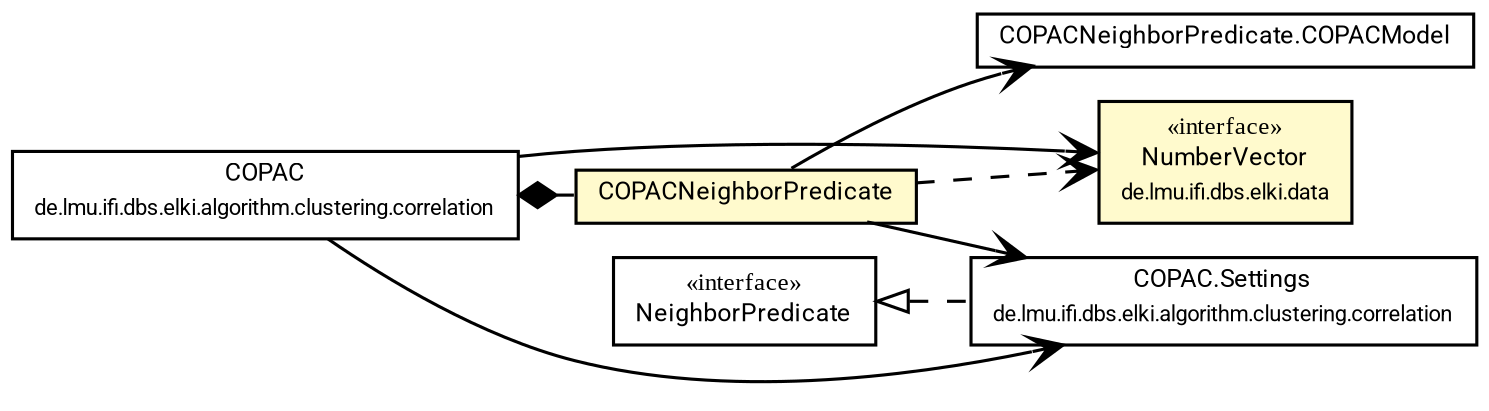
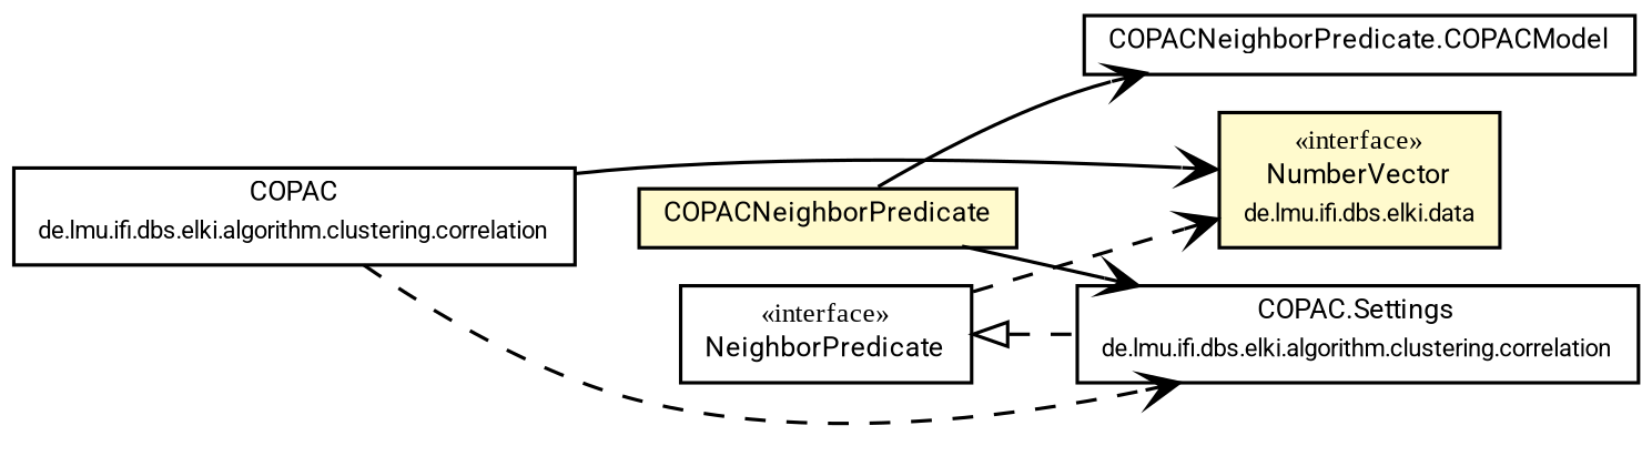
  digraph {
    fontname="Liberation Serif"
    nodesep=0.15
    rankdir=LR
    ranksep=0.25
    node [fontcolor=black fontname="Liberation Serif" fontsize=8 margin=0 shape=plaintext]
    edge [arrowhead=open color=black fontname="Liberation Serif" fontsize=7 labelfontname=Roboto labelfontsize=7 weight=1]
    n1 [height=0 label=<<table title="de.lmu.ifi.dbs.elki.algorithm.clustering.correlation.COPAC" border="0" cellborder="1" cellspacing="0" cellpadding="2" href="../correlation/COPAC.html" target="_parent"> 		<tr><td><table border="0" cellspacing="0" cellpadding="1"> 		<tr><td align="center" balign="center"> <font face="Roboto">COPAC</font> </td></tr> 		<tr><td align="center" balign="center"> <font face="Roboto" point-size="7.0">de.lmu.ifi.dbs.elki.algorithm.clustering.correlation</font> </td></tr> 		</table></td></tr> 		</table>> width=0]
    n2 [height=0 label=<<table title="de.lmu.ifi.dbs.elki.algorithm.clustering.correlation.COPAC.Settings" border="0" cellborder="1" cellspacing="0" cellpadding="2" href="../correlation/COPAC.Settings.html" target="_parent"> 		<tr><td><table border="0" cellspacing="0" cellpadding="1"> 		<tr><td align="center" balign="center"> <font face="Roboto">COPAC.Settings</font> </td></tr> 		<tr><td align="center" balign="center"> <font face="Roboto" point-size="7.0">de.lmu.ifi.dbs.elki.algorithm.clustering.correlation</font> </td></tr> 		</table></td></tr> 		</table>> width=0]
    n3 [height=0 label=<<table title="de.lmu.ifi.dbs.elki.algorithm.clustering.gdbscan.COPACNeighborPredicate" border="0" cellborder="1" cellspacing="0" cellpadding="2" bgcolor="lemonChiffon" href="COPACNeighborPredicate.html" target="_parent"> 		<tr><td><table border="0" cellspacing="0" cellpadding="1"> 		<tr><td align="center" balign="center"> <font face="Roboto">COPACNeighborPredicate</font> </td></tr> 		</table></td></tr> 		</table>> width=0]
    n4 [height=0 label=<<table title="de.lmu.ifi.dbs.elki.data.NumberVector" border="0" cellborder="1" cellspacing="0" cellpadding="2" bgcolor="LemonChiffon" href="../../../data/NumberVector.html" target="_parent"> 		<tr><td><table border="0" cellspacing="0" cellpadding="1"> 		<tr><td align="center" balign="center"> &#171;interface&#187; </td></tr> 		<tr><td align="center" balign="center"> <font face="Roboto">NumberVector</font> </td></tr> 		<tr><td align="center" balign="center"> <font face="Roboto" point-size="7.0">de.lmu.ifi.dbs.elki.data</font> </td></tr> 		</table></td></tr> 		</table>> width=0]
    n5 [height=0 label=<<table title="de.lmu.ifi.dbs.elki.algorithm.clustering.gdbscan.COPACNeighborPredicate.COPACModel" border="0" cellborder="1" cellspacing="0" cellpadding="2" href="COPACNeighborPredicate.COPACModel.html" target="_parent"> 		<tr><td><table border="0" cellspacing="0" cellpadding="1"> 		<tr><td align="center" balign="center"> <font face="Roboto">COPACNeighborPredicate.COPACModel</font> </td></tr> 		</table></td></tr> 		</table>> width=0]
    n6 [height=0 label=<<table title="de.lmu.ifi.dbs.elki.algorithm.clustering.gdbscan.NeighborPredicate" border="0" cellborder="1" cellspacing="0" cellpadding="2" href="NeighborPredicate.html" target="_parent"> 		<tr><td><table border="0" cellspacing="0" cellpadding="1"> 		<tr><td align="center" balign="center"> &#171;interface&#187; </td></tr> 		<tr><td align="center" balign="center"> <font face="Roboto">NeighborPredicate</font> </td></tr> 		</table></td></tr> 		</table>> width=0]
-   n1 -> n2
-   n1 -> n3 [arrowhead=none arrowtail=diamond dir=back weight=6]
+   n1 -> n2 [style=dashed]
    n1 -> n4 [style=solid weight=0]
    n3 -> n2
-   n3 -> n4 [style=dashed weight=0]
+   n6 -> n4 [style=dashed weight=0]
    n3 -> n5
    n6 -> n2 [arrowtail=empty dir=back style=dashed weight=9 arrowhead=""]
  }
